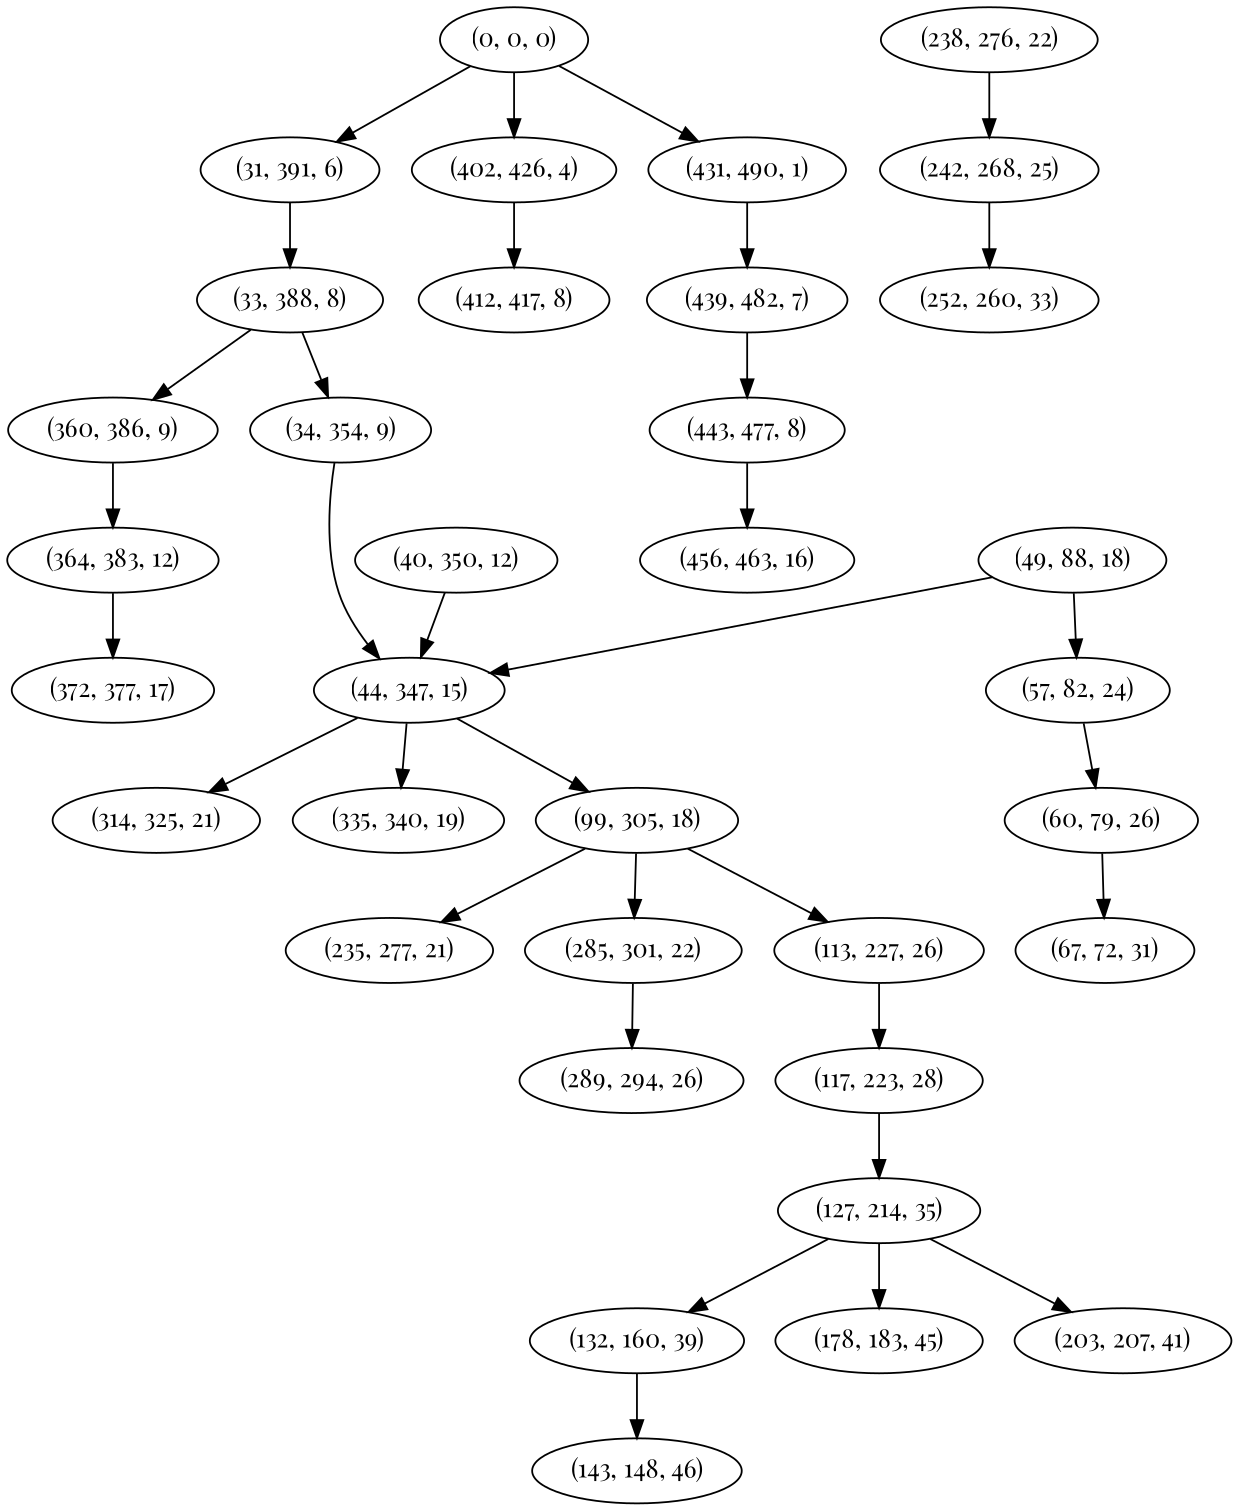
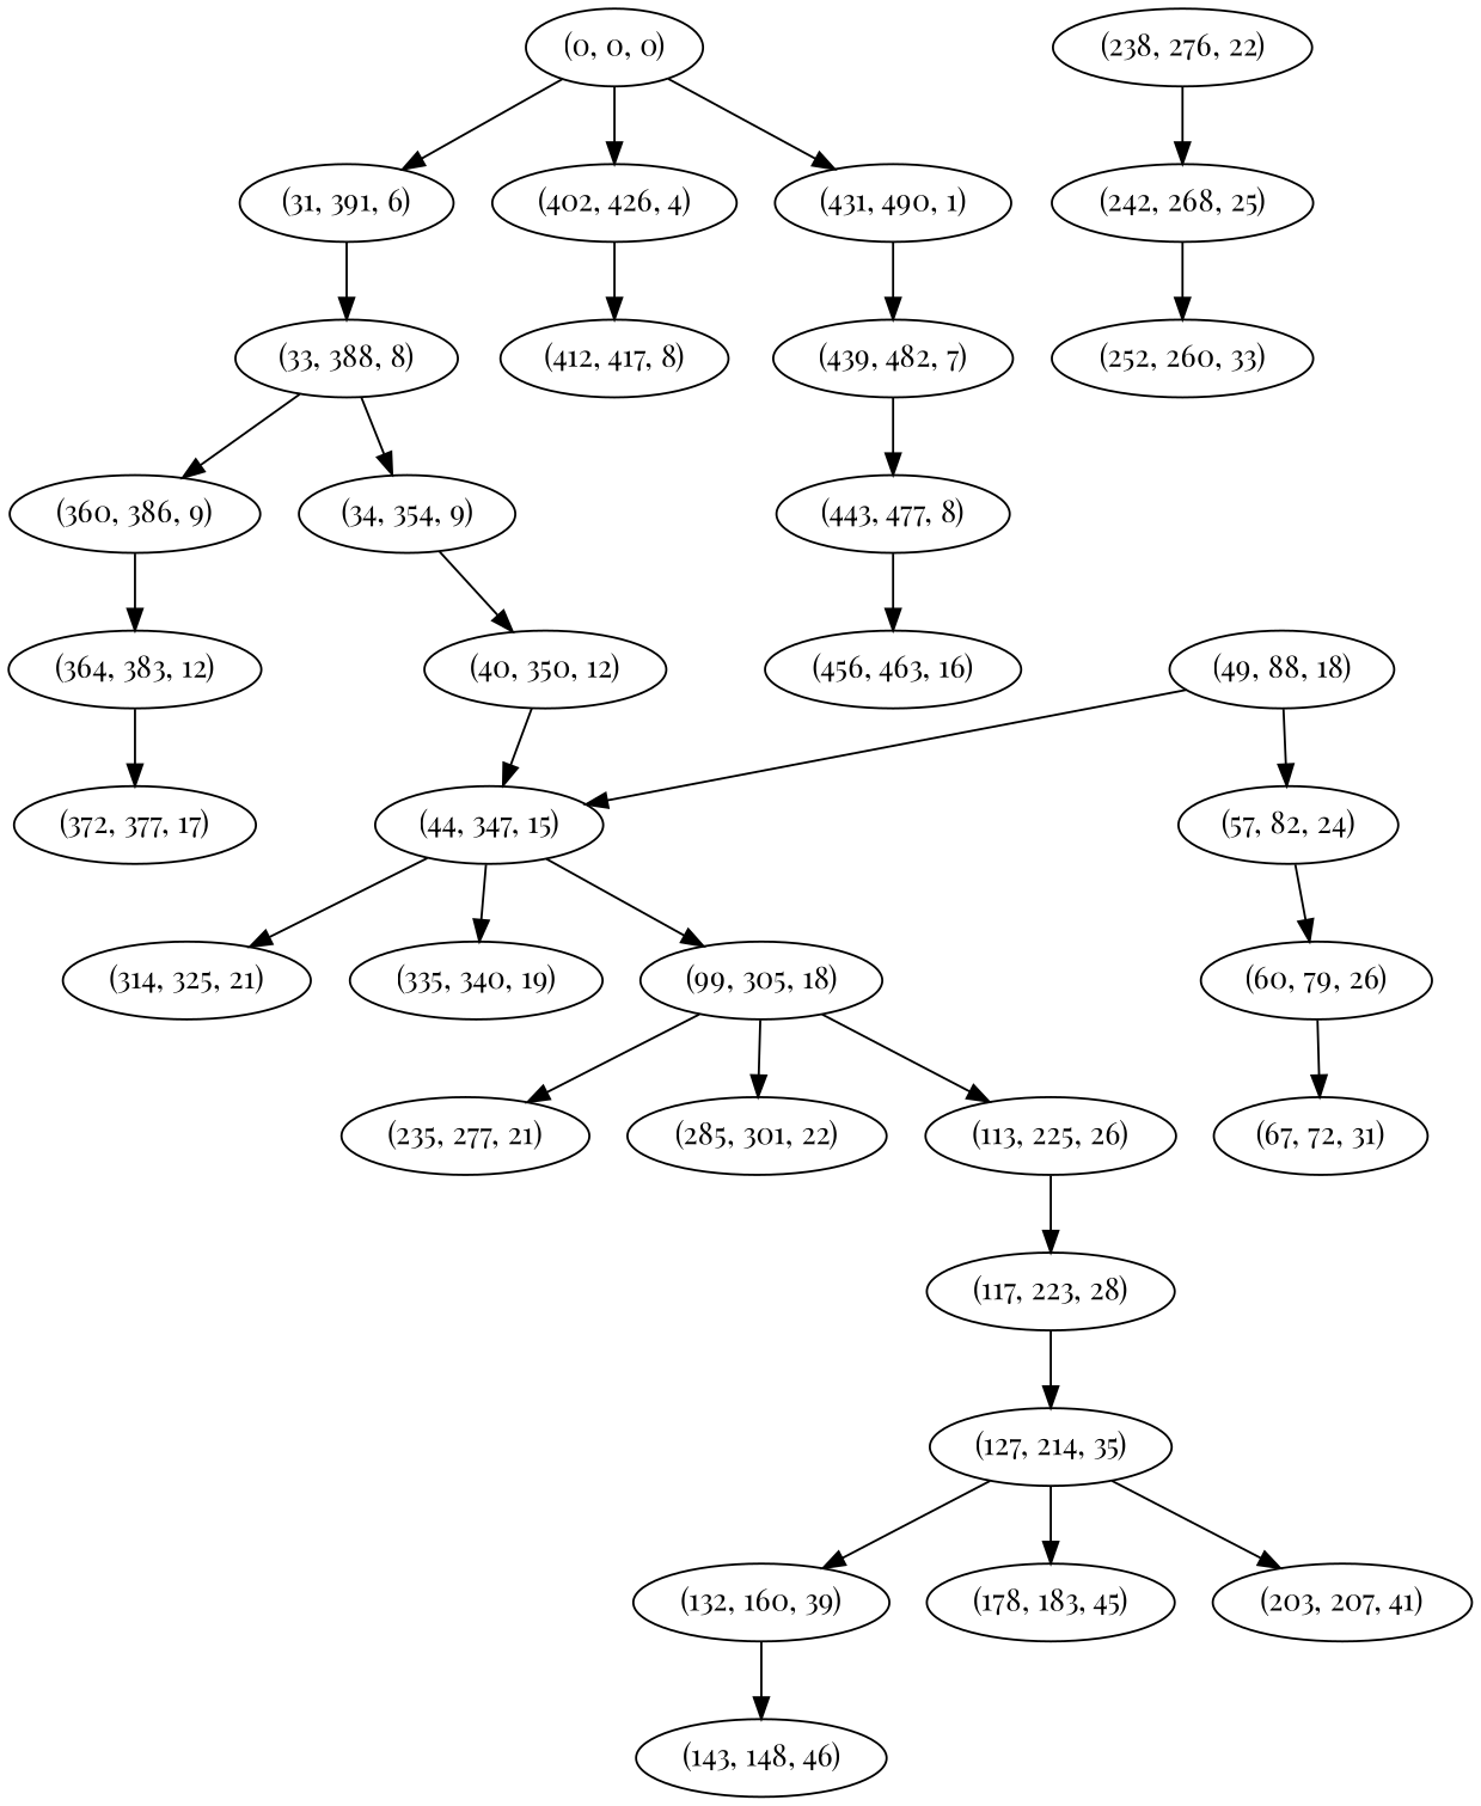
  digraph {
    fontname="Playfair Display"
    node [fontname="Playfair Display"]
    edge [fontname="Playfair Display"]
    "(0, 0, 0)"
    "(31, 391, 6)"
    "(402, 426, 4)"
    "(431, 490, 1)"
    "(33, 388, 8)"
    "(412, 417, 8)"
    "(439, 482, 7)"
    "(34, 354, 9)"
    "(360, 386, 9)"
    "(40, 350, 12)"
    "(364, 383, 12)"
    "(44, 347, 15)"
    "(99, 305, 18)"
    "(314, 325, 21)"
    "(335, 340, 19)"
    "(49, 88, 18)"
    "(57, 82, 24)"
-   "(113, 225, 26)" [label="(113, 227, 26)"]
+   "(113, 225, 26)"
    "(235, 277, 21)"
    "(285, 301, 22)"
    "(60, 79, 26)"
    "(67, 72, 31)"
    "(117, 223, 28)"
-   "(289, 294, 26)"
    "(127, 214, 35)"
    "(132, 160, 39)"
    "(178, 183, 45)"
    "(203, 207, 41)"
    "(143, 148, 46)"
    "(238, 276, 22)"
    "(242, 268, 25)"
    "(252, 260, 33)"
    "(372, 377, 17)"
    "(443, 477, 8)"
    "(456, 463, 16)"
    "(0, 0, 0)" -> "(31, 391, 6)"
    "(0, 0, 0)" -> "(402, 426, 4)"
    "(0, 0, 0)" -> "(431, 490, 1)"
    "(31, 391, 6)" -> "(33, 388, 8)"
    "(402, 426, 4)" -> "(412, 417, 8)"
    "(431, 490, 1)" -> "(439, 482, 7)"
    "(33, 388, 8)" -> "(34, 354, 9)"
    "(33, 388, 8)" -> "(360, 386, 9)"
    "(439, 482, 7)" -> "(443, 477, 8)"
-   "(34, 354, 9)" -> "(44, 347, 15)"
+   "(34, 354, 9)" -> "(40, 350, 12)"
    "(360, 386, 9)" -> "(364, 383, 12)"
    "(40, 350, 12)" -> "(44, 347, 15)"
    "(364, 383, 12)" -> "(372, 377, 17)"
    "(44, 347, 15)" -> "(99, 305, 18)"
    "(44, 347, 15)" -> "(314, 325, 21)"
    "(44, 347, 15)" -> "(335, 340, 19)"
    "(99, 305, 18)" -> "(113, 225, 26)"
    "(99, 305, 18)" -> "(235, 277, 21)"
    "(99, 305, 18)" -> "(285, 301, 22)"
    "(49, 88, 18)" -> "(44, 347, 15)"
    "(49, 88, 18)" -> "(57, 82, 24)"
    "(57, 82, 24)" -> "(60, 79, 26)"
    "(113, 225, 26)" -> "(117, 223, 28)"
-   "(285, 301, 22)" -> "(289, 294, 26)"
    "(60, 79, 26)" -> "(67, 72, 31)"
    "(117, 223, 28)" -> "(127, 214, 35)"
    "(127, 214, 35)" -> "(132, 160, 39)"
    "(127, 214, 35)" -> "(178, 183, 45)"
    "(127, 214, 35)" -> "(203, 207, 41)"
    "(132, 160, 39)" -> "(143, 148, 46)"
    "(238, 276, 22)" -> "(242, 268, 25)"
    "(242, 268, 25)" -> "(252, 260, 33)"
    "(443, 477, 8)" -> "(456, 463, 16)"
  }
